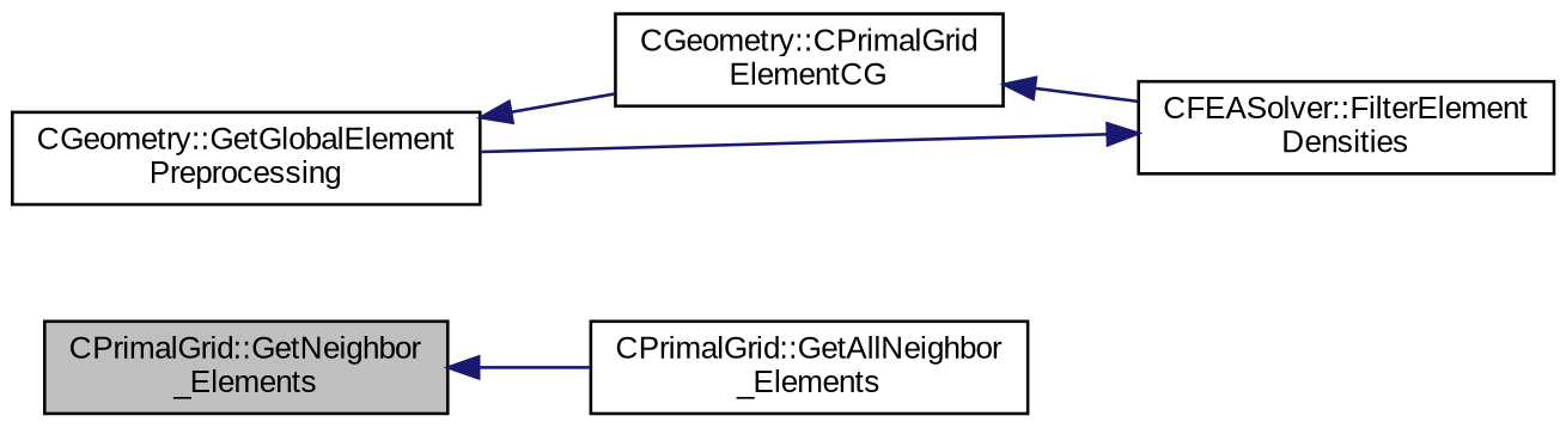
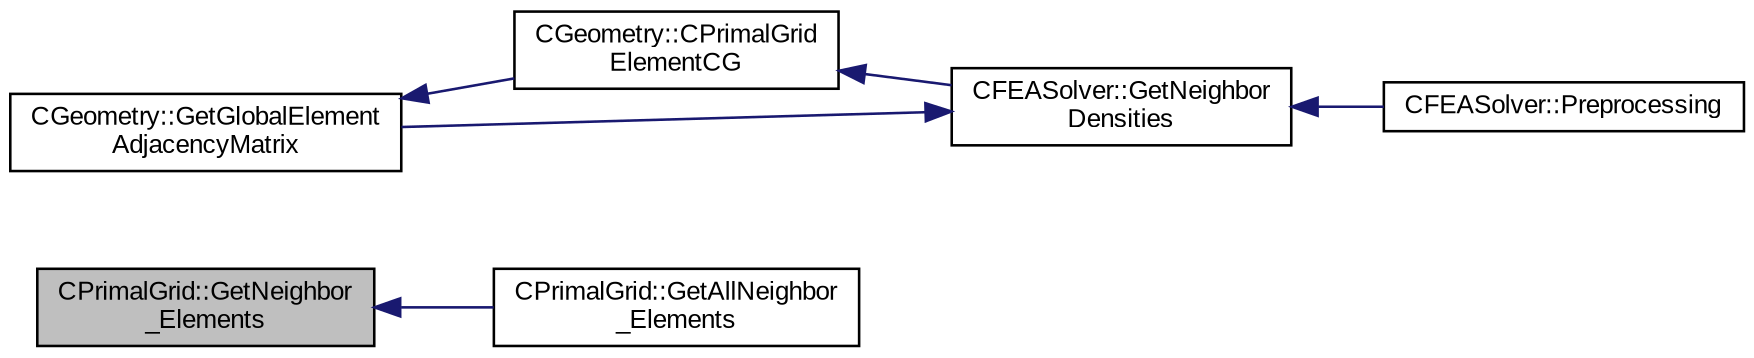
  digraph {
    fontname="Liberation Sans"
    rankdir=LR
    node [color=black fillcolor=white fontname="Liberation Sans" fontsize=10 shape=record style=filled]
    edge [color=midnightblue dir=back fontname="Liberation Sans" fontsize=10 labelfontname=Helvetica labelfontsize=10 style=solid]
    n1 [fillcolor=grey75 fontcolor=black height=0.2 label="CPrimalGrid::GetNeighbor\l_Elements" width=0.4]
    n2 [height=0.2 label="CPrimalGrid::GetAllNeighbor\l_Elements" width=0.4]
-   n3 [height=0.2 label="CGeometry::GetGlobalElement\lPreprocessing" width=0.4]
+   n3 [height=0.2 label="CGeometry::GetGlobalElement\lAdjacencyMatrix" width=0.4]
    n4 [height=0.2 label="CGeometry::CPrimalGrid\lElementCG" width=0.4]
-   n5 [height=0.2 label="CFEASolver::FilterElement\lDensities" width=0.4]
+   n5 [height=0.2 label="CFEASolver::GetNeighbor\lDensities" width=0.4]
+   n6 [height=0.2 label="CFEASolver::Preprocessing" width=0.4]
    n1 -> n2
    n3 -> n4
    n4 -> n5
    n5 -> n3
+   n5 -> n6
  }
